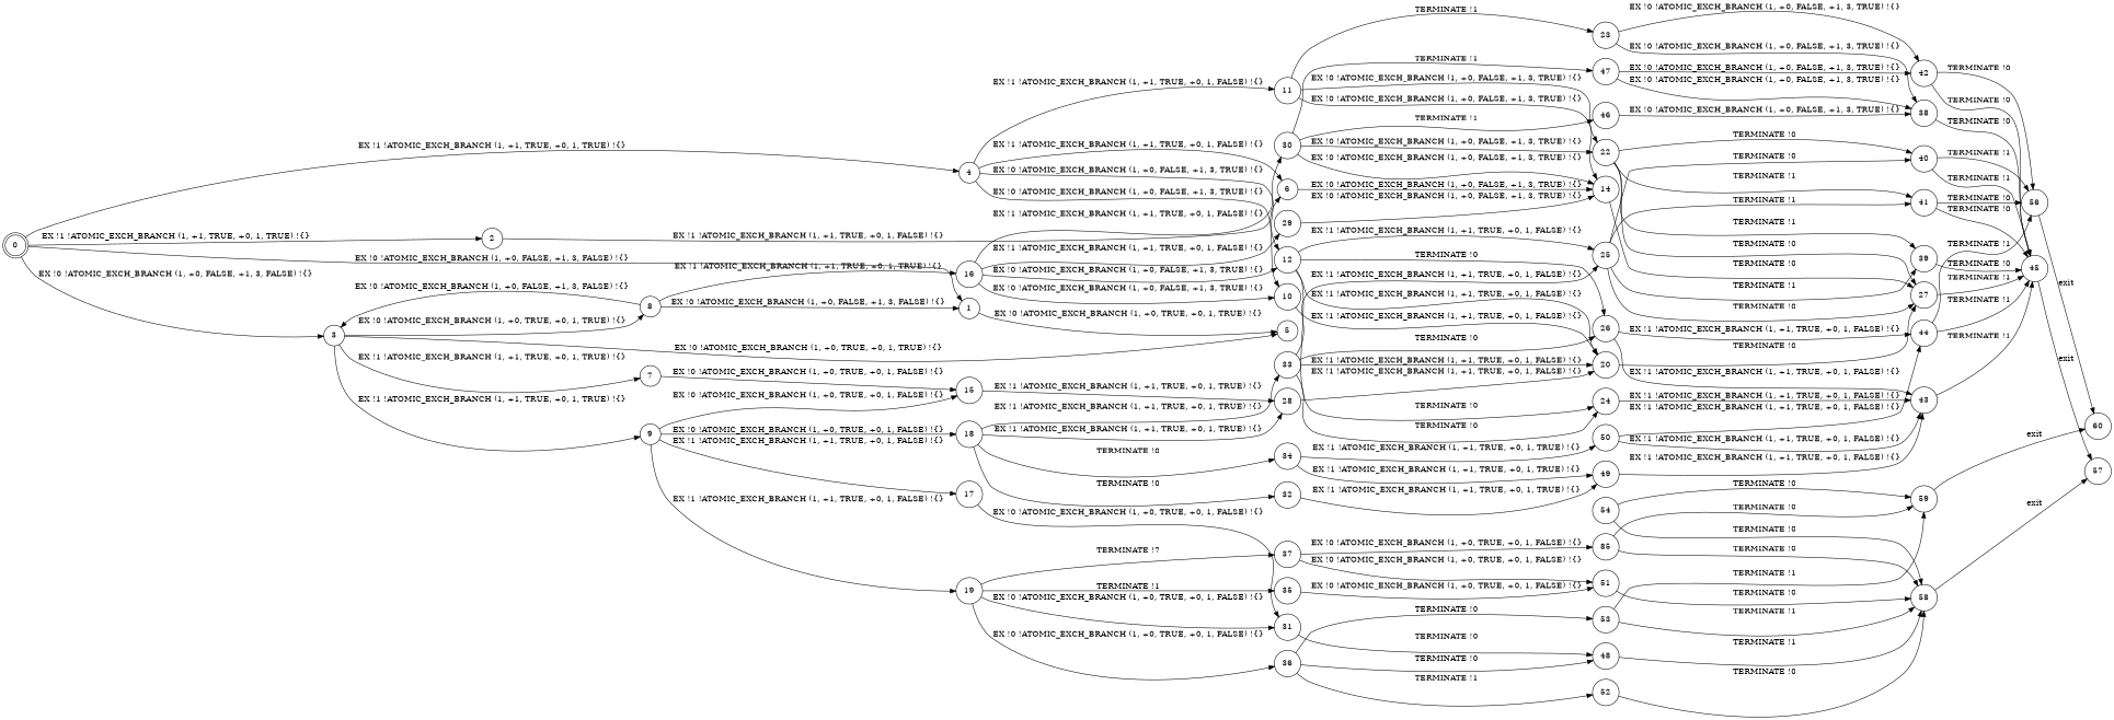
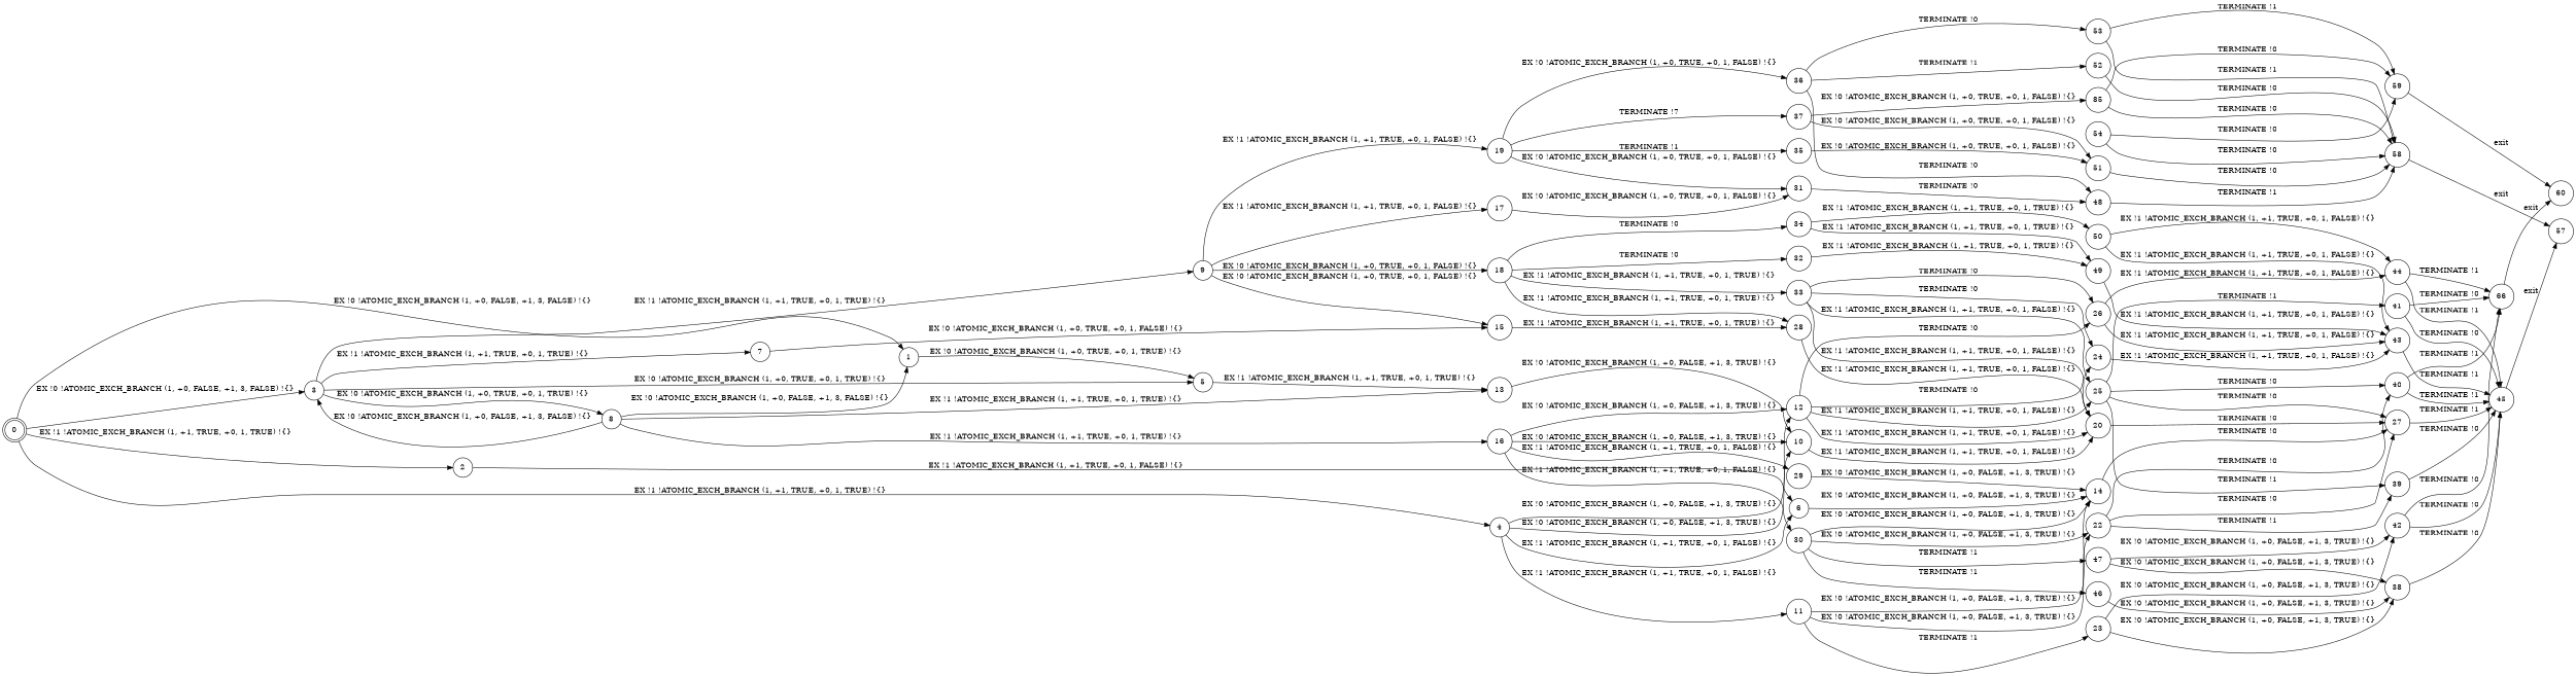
  digraph {
    rankdir=LR
    node [shape=circle]
    0 [peripheries=2]
    1
    2
    3
    4
    5
    6
    7
    8
    9
    10
    11
    12
+   13
    14
    15
    16
    17
    18
    19
    20
    22
    23
    24
    25
    26
    27
    28
    29
    30
    31
    32
    33
    34
    35
    36
    37
    39
    40
    41
    38
    42
    43
    44
    45
    46
    47
    48
    49
    50
    51
    52
    53
    n54 [label=85]
-   56
+   56 [label=66]
    57
    58
    59
    54
    60
    0 -> 1 [label="EX !0 !ATOMIC_EXCH_BRANCH (1, +0, FALSE, +1, 3, FALSE) !{}"]
    0 -> 2 [label="EX !1 !ATOMIC_EXCH_BRANCH (1, +1, TRUE, +0, 1, TRUE) !{}"]
    0 -> 3 [label="EX !0 !ATOMIC_EXCH_BRANCH (1, +0, FALSE, +1, 3, FALSE) !{}"]
    0 -> 4 [label="EX !1 !ATOMIC_EXCH_BRANCH (1, +1, TRUE, +0, 1, TRUE) !{}"]
    1 -> 5 [label="EX !0 !ATOMIC_EXCH_BRANCH (1, +0, TRUE, +0, 1, TRUE) !{}"]
    2 -> 6 [label="EX !1 !ATOMIC_EXCH_BRANCH (1, +1, TRUE, +0, 1, FALSE) !{}"]
    3 -> 5 [label="EX !0 !ATOMIC_EXCH_BRANCH (1, +0, TRUE, +0, 1, TRUE) !{}"]
    3 -> 7 [label="EX !1 !ATOMIC_EXCH_BRANCH (1, +1, TRUE, +0, 1, TRUE) !{}"]
    3 -> 8 [label="EX !0 !ATOMIC_EXCH_BRANCH (1, +0, TRUE, +0, 1, TRUE) !{}"]
    3 -> 9 [label="EX !1 !ATOMIC_EXCH_BRANCH (1, +1, TRUE, +0, 1, TRUE) !{}"]
    4 -> 6 [label="EX !1 !ATOMIC_EXCH_BRANCH (1, +1, TRUE, +0, 1, FALSE) !{}"]
    4 -> 10 [label="EX !0 !ATOMIC_EXCH_BRANCH (1, +0, FALSE, +1, 3, TRUE) !{}"]
    4 -> 11 [label="EX !1 !ATOMIC_EXCH_BRANCH (1, +1, TRUE, +0, 1, FALSE) !{}"]
    4 -> 12 [label="EX !0 !ATOMIC_EXCH_BRANCH (1, +0, FALSE, +1, 3, TRUE) !{}"]
+   5 -> 13 [label="EX !1 !ATOMIC_EXCH_BRANCH (1, +1, TRUE, +0, 1, TRUE) !{}"]
    6 -> 14 [label="EX !0 !ATOMIC_EXCH_BRANCH (1, +0, FALSE, +1, 3, TRUE) !{}"]
    7 -> 15 [label="EX !0 !ATOMIC_EXCH_BRANCH (1, +0, TRUE, +0, 1, FALSE) !{}"]
    8 -> 1 [label="EX !0 !ATOMIC_EXCH_BRANCH (1, +0, FALSE, +1, 3, FALSE) !{}"]
    8 -> 3 [label="EX !0 !ATOMIC_EXCH_BRANCH (1, +0, FALSE, +1, 3, FALSE) !{}"]
+   8 -> 13 [label="EX !1 !ATOMIC_EXCH_BRANCH (1, +1, TRUE, +0, 1, TRUE) !{}"]
    8 -> 16 [label="EX !1 !ATOMIC_EXCH_BRANCH (1, +1, TRUE, +0, 1, TRUE) !{}"]
    9 -> 15 [label="EX !0 !ATOMIC_EXCH_BRANCH (1, +0, TRUE, +0, 1, FALSE) !{}"]
    9 -> 17 [label="EX !1 !ATOMIC_EXCH_BRANCH (1, +1, TRUE, +0, 1, FALSE) !{}"]
    9 -> 18 [label="EX !0 !ATOMIC_EXCH_BRANCH (1, +0, TRUE, +0, 1, FALSE) !{}"]
    9 -> 19 [label="EX !1 !ATOMIC_EXCH_BRANCH (1, +1, TRUE, +0, 1, FALSE) !{}"]
    10 -> 20 [label="EX !1 !ATOMIC_EXCH_BRANCH (1, +1, TRUE, +0, 1, FALSE) !{}"]
    11 -> 14 [label="EX !0 !ATOMIC_EXCH_BRANCH (1, +0, FALSE, +1, 3, TRUE) !{}"]
    11 -> 22 [label="EX !0 !ATOMIC_EXCH_BRANCH (1, +0, FALSE, +1, 3, TRUE) !{}"]
    11 -> 23 [label="TERMINATE !1"]
    12 -> 20 [label="EX !1 !ATOMIC_EXCH_BRANCH (1, +1, TRUE, +0, 1, FALSE) !{}"]
    12 -> 24 [label="TERMINATE !0"]
    12 -> 25 [label="EX !1 !ATOMIC_EXCH_BRANCH (1, +1, TRUE, +0, 1, FALSE) !{}"]
    12 -> 26 [label="TERMINATE !0"]
+   13 -> 10 [label="EX !0 !ATOMIC_EXCH_BRANCH (1, +0, FALSE, +1, 3, TRUE) !{}"]
    14 -> 27 [label="TERMINATE !0"]
    15 -> 28 [label="EX !1 !ATOMIC_EXCH_BRANCH (1, +1, TRUE, +0, 1, TRUE) !{}"]
    16 -> 10 [label="EX !0 !ATOMIC_EXCH_BRANCH (1, +0, FALSE, +1, 3, TRUE) !{}"]
    16 -> 12 [label="EX !0 !ATOMIC_EXCH_BRANCH (1, +0, FALSE, +1, 3, TRUE) !{}"]
    16 -> 29 [label="EX !1 !ATOMIC_EXCH_BRANCH (1, +1, TRUE, +0, 1, FALSE) !{}"]
    16 -> 30 [label="EX !1 !ATOMIC_EXCH_BRANCH (1, +1, TRUE, +0, 1, FALSE) !{}"]
    17 -> 31 [label="EX !0 !ATOMIC_EXCH_BRANCH (1, +0, TRUE, +0, 1, FALSE) !{}"]
    18 -> 28 [label="EX !1 !ATOMIC_EXCH_BRANCH (1, +1, TRUE, +0, 1, TRUE) !{}"]
    18 -> 32 [label="TERMINATE !0"]
    18 -> 33 [label="EX !1 !ATOMIC_EXCH_BRANCH (1, +1, TRUE, +0, 1, TRUE) !{}"]
    18 -> 34 [label="TERMINATE !0"]
    19 -> 31 [label="EX !0 !ATOMIC_EXCH_BRANCH (1, +0, TRUE, +0, 1, FALSE) !{}"]
    19 -> 35 [label="TERMINATE !1"]
    19 -> 36 [label="EX !0 !ATOMIC_EXCH_BRANCH (1, +0, TRUE, +0, 1, FALSE) !{}"]
    19 -> 37 [label="TERMINATE !7"]
    20 -> 27 [label="TERMINATE !0"]
    22 -> 27 [label="TERMINATE !0"]
    22 -> 39 [label="TERMINATE !1"]
    22 -> 40 [label="TERMINATE !0"]
-   22 -> 41 [label="TERMINATE !1"]
    23 -> 38 [label="EX !0 !ATOMIC_EXCH_BRANCH (1, +0, FALSE, +1, 3, TRUE) !{}"]
    23 -> 42 [label="EX !0 !ATOMIC_EXCH_BRANCH (1, +0, FALSE, +1, 3, TRUE) !{}"]
    24 -> 43 [label="EX !1 !ATOMIC_EXCH_BRANCH (1, +1, TRUE, +0, 1, FALSE) !{}"]
    25 -> 27 [label="TERMINATE !0"]
    25 -> 39 [label="TERMINATE !1"]
    25 -> 40 [label="TERMINATE !0"]
    25 -> 41 [label="TERMINATE !1"]
    26 -> 43 [label="EX !1 !ATOMIC_EXCH_BRANCH (1, +1, TRUE, +0, 1, FALSE) !{}"]
    26 -> 44 [label="EX !1 !ATOMIC_EXCH_BRANCH (1, +1, TRUE, +0, 1, FALSE) !{}"]
    27 -> 45 [label="TERMINATE !1"]
    28 -> 20 [label="EX !1 !ATOMIC_EXCH_BRANCH (1, +1, TRUE, +0, 1, FALSE) !{}"]
    29 -> 14 [label="EX !0 !ATOMIC_EXCH_BRANCH (1, +0, FALSE, +1, 3, TRUE) !{}"]
    30 -> 14 [label="EX !0 !ATOMIC_EXCH_BRANCH (1, +0, FALSE, +1, 3, TRUE) !{}"]
    30 -> 22 [label="EX !0 !ATOMIC_EXCH_BRANCH (1, +0, FALSE, +1, 3, TRUE) !{}"]
    30 -> 46 [label="TERMINATE !1"]
    30 -> 47 [label="TERMINATE !1"]
    31 -> 48 [label="TERMINATE !0"]
    32 -> 49 [label="EX !1 !ATOMIC_EXCH_BRANCH (1, +1, TRUE, +0, 1, TRUE) !{}"]
    33 -> 20 [label="EX !1 !ATOMIC_EXCH_BRANCH (1, +1, TRUE, +0, 1, FALSE) !{}"]
    33 -> 24 [label="TERMINATE !0"]
    33 -> 25 [label="EX !1 !ATOMIC_EXCH_BRANCH (1, +1, TRUE, +0, 1, FALSE) !{}"]
    33 -> 26 [label="TERMINATE !0"]
    34 -> 49 [label="EX !1 !ATOMIC_EXCH_BRANCH (1, +1, TRUE, +0, 1, TRUE) !{}"]
    34 -> 50 [label="EX !1 !ATOMIC_EXCH_BRANCH (1, +1, TRUE, +0, 1, TRUE) !{}"]
    35 -> 51 [label="EX !0 !ATOMIC_EXCH_BRANCH (1, +0, TRUE, +0, 1, FALSE) !{}"]
    36 -> 48 [label="TERMINATE !0"]
    36 -> 52 [label="TERMINATE !1"]
    36 -> 53 [label="TERMINATE !0"]
    37 -> 51 [label="EX !0 !ATOMIC_EXCH_BRANCH (1, +0, TRUE, +0, 1, FALSE) !{}"]
    37 -> n54 [label="EX !0 !ATOMIC_EXCH_BRANCH (1, +0, TRUE, +0, 1, FALSE) !{}"]
    39 -> 45 [label="TERMINATE !0"]
    40 -> 45 [label="TERMINATE !1"]
    40 -> 56 [label="TERMINATE !1"]
    41 -> 45 [label="TERMINATE !0"]
    41 -> 56 [label="TERMINATE !0"]
    38 -> 45 [label="TERMINATE !0"]
    42 -> 45 [label="TERMINATE !0"]
    42 -> 56 [label="TERMINATE !0"]
    43 -> 45 [label="TERMINATE !1"]
    44 -> 45 [label="TERMINATE !1"]
    44 -> 56 [label="TERMINATE !1"]
    45 -> 57 [label=exit]
    46 -> 38 [label="EX !0 !ATOMIC_EXCH_BRANCH (1, +0, FALSE, +1, 3, TRUE) !{}"]
    47 -> 38 [label="EX !0 !ATOMIC_EXCH_BRANCH (1, +0, FALSE, +1, 3, TRUE) !{}"]
    47 -> 42 [label="EX !0 !ATOMIC_EXCH_BRANCH (1, +0, FALSE, +1, 3, TRUE) !{}"]
    48 -> 58 [label="TERMINATE !1"]
    49 -> 43 [label="EX !1 !ATOMIC_EXCH_BRANCH (1, +1, TRUE, +0, 1, FALSE) !{}"]
    50 -> 43 [label="EX !1 !ATOMIC_EXCH_BRANCH (1, +1, TRUE, +0, 1, FALSE) !{}"]
    50 -> 44 [label="EX !1 !ATOMIC_EXCH_BRANCH (1, +1, TRUE, +0, 1, FALSE) !{}"]
    51 -> 58 [label="TERMINATE !0"]
    52 -> 58 [label="TERMINATE !0"]
    53 -> 58 [label="TERMINATE !1"]
    53 -> 59 [label="TERMINATE !1"]
    n54 -> 58 [label="TERMINATE !0"]
    n54 -> 59 [label="TERMINATE !0"]
    56 -> 60 [label=exit]
    58 -> 57 [label=exit]
    59 -> 60 [label=exit]
    54 -> 58 [label="TERMINATE !0"]
    54 -> 59 [label="TERMINATE !0"]
  }
